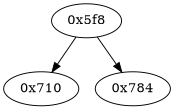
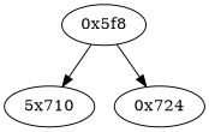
  strict digraph {
    "edge"="{}"
    file="/Users/mark/Documents//论文//第二篇论文//2018-08-24交论文后的备份/2019/CFG/small-programs/1b-1-1-0-0-dc-1-0-1/1528_recovered.dot"
    "graph"="{u'file': u'/Users/mark/Documents//\u8bba\u6587//\u7b2c\u4e8c\u7bc7\u8bba\u6587//2018-08-24\u4ea4\u8bba\u6587\u540e\u7684\u5907\u4efd/2019/CFG/small-programs/1b-1-1-0-0-dc-1-0-1/1528_recovered.dot'}"
    "node"="{u'opcode': u''}"
-   "0x710" [opcode="[u'ldr', u'mov', u'bl', u'ldr', u'b']"]
-   "0x724" [opcode="[u'str', u'str', u'ldr', u'ldrb', u'ldr', u'ldr', u'ldr', u'cmp', u'mov', u'b']" label="0x784"]
+   "0x710" [opcode="[u'ldr', u'mov', u'bl', u'ldr', u'b']" label="5x710"]
+   "0x724" [opcode="[u'str', u'str', u'ldr', u'ldrb', u'ldr', u'ldr', u'ldr', u'cmp', u'mov', u'b']"]
    "0x5f8" [opcode="[u'push', u'add', u'sub', u'mov', u'ldr', u'ldr', u'ldr', u'add', u'b']"]
    "0x5f8" -> "0x710"
    "0x5f8" -> "0x724"
  }
